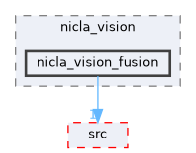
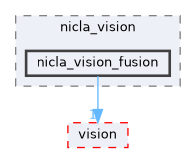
  digraph {
    compound=true
    node [fillcolor="#edf0f7" fontname=Helvetica fontsize=10 shape=box]
    n1 [color=grey25 height=0.2 label=nicla_vision_fusion style="filled,bold" width=0.4]
-   n2 [color=red height=0.2 label=src style="filled,dashed" width=0.4]
+   n2 [color=red height=0.2 label=vision style="filled,dashed" width=0.4]
    subgraph cluster_1 {
      bgcolor="#edf0f7"
      fontname=Helvetica
      fontsize=10
      label=nicla_vision
      pencolor=grey50
      style="filled,dashed"
      n1
    }
    n1 -> n2 [color=steelblue1 fontcolor=steelblue1 fontname=Helvetica fontsize=10 headlabel=1 labeldistance=1.5 labelfontname=Helvetica labelfontsize=10]
  }
